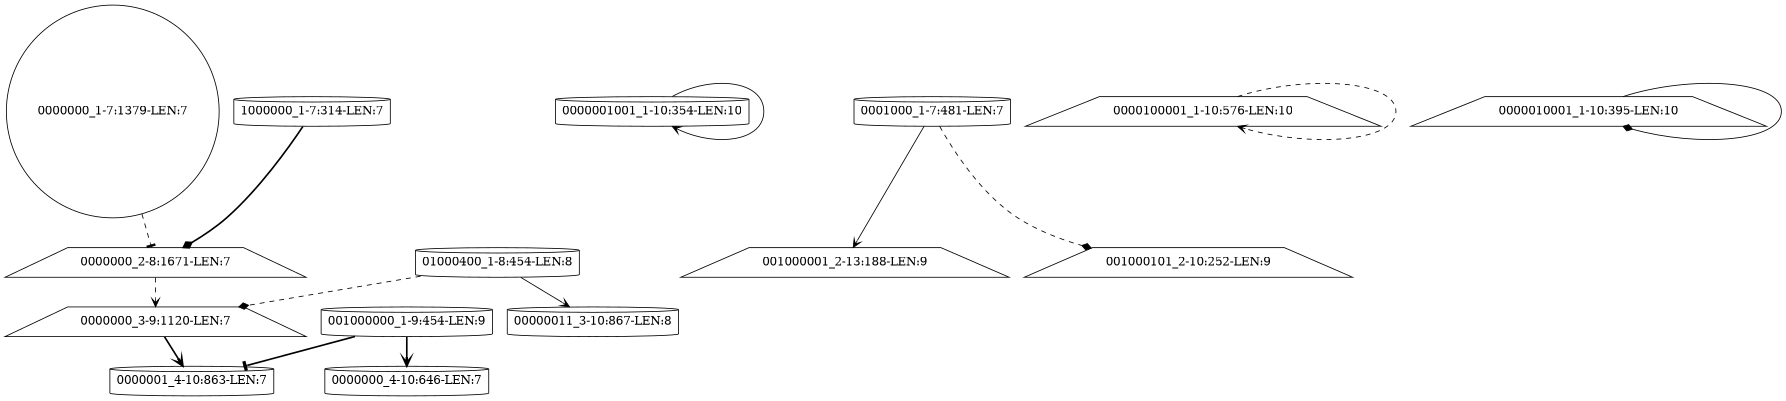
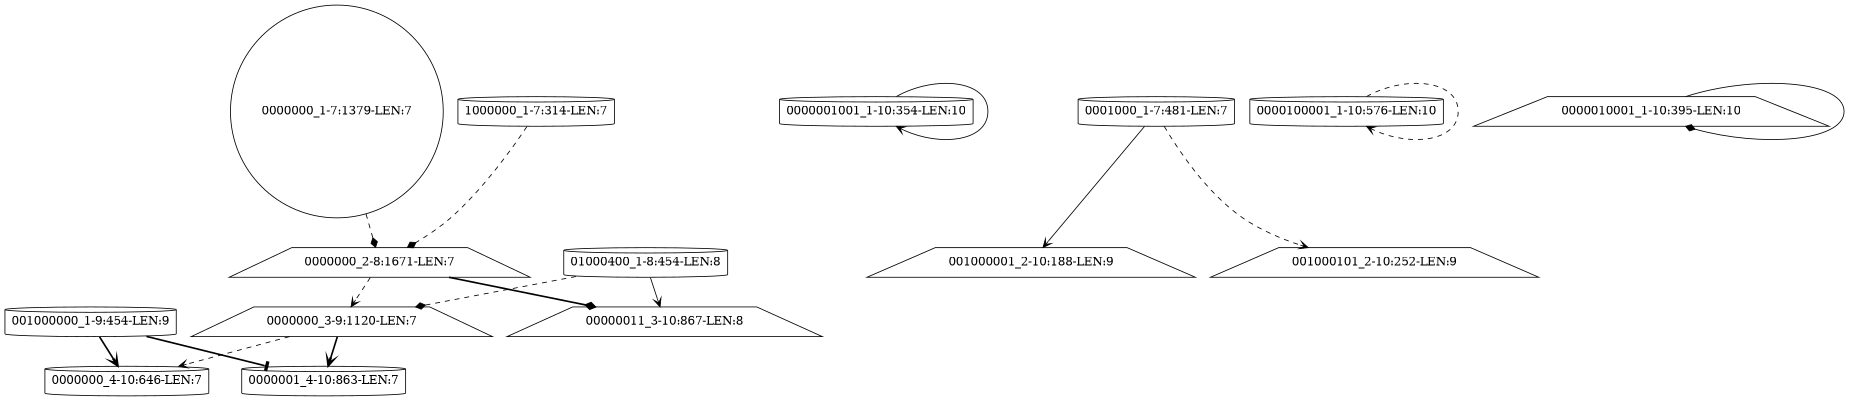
  digraph {
    node [shape=trapezium]
    edge [arrowhead=vee style=dashed]
    "0000000_1-7:1379-LEN:7" [shape=circle]
    "0000000_2-8:1671-LEN:7"
    "0000000_3-9:1120-LEN:7"
-   "00000011_3-10:867-LEN:8" [shape=cylinder]
+   "00000011_3-10:867-LEN:8"
    "0000000_4-10:646-LEN:7" [shape=cylinder]
    "0000001_4-10:863-LEN:7" [shape=cylinder]
    "0000001001_1-10:354-LEN:10" [shape=cylinder]
    "0001000_1-7:481-LEN:7" [shape=cylinder]
-   "001000001_2-10:188-LEN:9" [label="001000001_2-13:188-LEN:9"]
+   "001000001_2-10:188-LEN:9"
    "001000101_2-10:252-LEN:9"
    n11 [label="01000400_1-8:454-LEN:8" shape=cylinder]
-   "0000100001_1-10:576-LEN:10"
+   "0000100001_1-10:576-LEN:10" [shape=cylinder]
    "001000000_1-9:454-LEN:9" [shape=cylinder]
    "0000010001_1-10:395-LEN:10"
    "1000000_1-7:314-LEN:7" [shape=cylinder]
-   "0000000_1-7:1379-LEN:7" -> "0000000_2-8:1671-LEN:7" [arrowhead=tee]
+   "0000000_1-7:1379-LEN:7" -> "0000000_2-8:1671-LEN:7" [arrowhead=diamond]
    "0000000_2-8:1671-LEN:7" -> "0000000_3-9:1120-LEN:7"
+   "0000000_2-8:1671-LEN:7" -> "00000011_3-10:867-LEN:8" [arrowhead=diamond style=bold]
+   "0000000_3-9:1120-LEN:7" -> "0000000_4-10:646-LEN:7"
    "0000000_3-9:1120-LEN:7" -> "0000001_4-10:863-LEN:7" [style=bold]
    "0000001001_1-10:354-LEN:10" -> "0000001001_1-10:354-LEN:10" [style=solid]
    "0001000_1-7:481-LEN:7" -> "001000001_2-10:188-LEN:9" [style=solid]
-   "0001000_1-7:481-LEN:7" -> "001000101_2-10:252-LEN:9" [arrowhead=diamond]
+   "0001000_1-7:481-LEN:7" -> "001000101_2-10:252-LEN:9"
    n11 -> "0000000_3-9:1120-LEN:7" [arrowhead=diamond]
    n11 -> "00000011_3-10:867-LEN:8" [style=solid]
    "0000100001_1-10:576-LEN:10" -> "0000100001_1-10:576-LEN:10"
    "001000000_1-9:454-LEN:9" -> "0000000_4-10:646-LEN:7" [style=bold]
    "001000000_1-9:454-LEN:9" -> "0000001_4-10:863-LEN:7" [arrowhead=tee style=bold]
    "0000010001_1-10:395-LEN:10" -> "0000010001_1-10:395-LEN:10" [arrowhead=diamond style=solid]
-   "1000000_1-7:314-LEN:7" -> "0000000_2-8:1671-LEN:7" [arrowhead=diamond style=bold]
+   "1000000_1-7:314-LEN:7" -> "0000000_2-8:1671-LEN:7" [arrowhead=diamond]
  }
